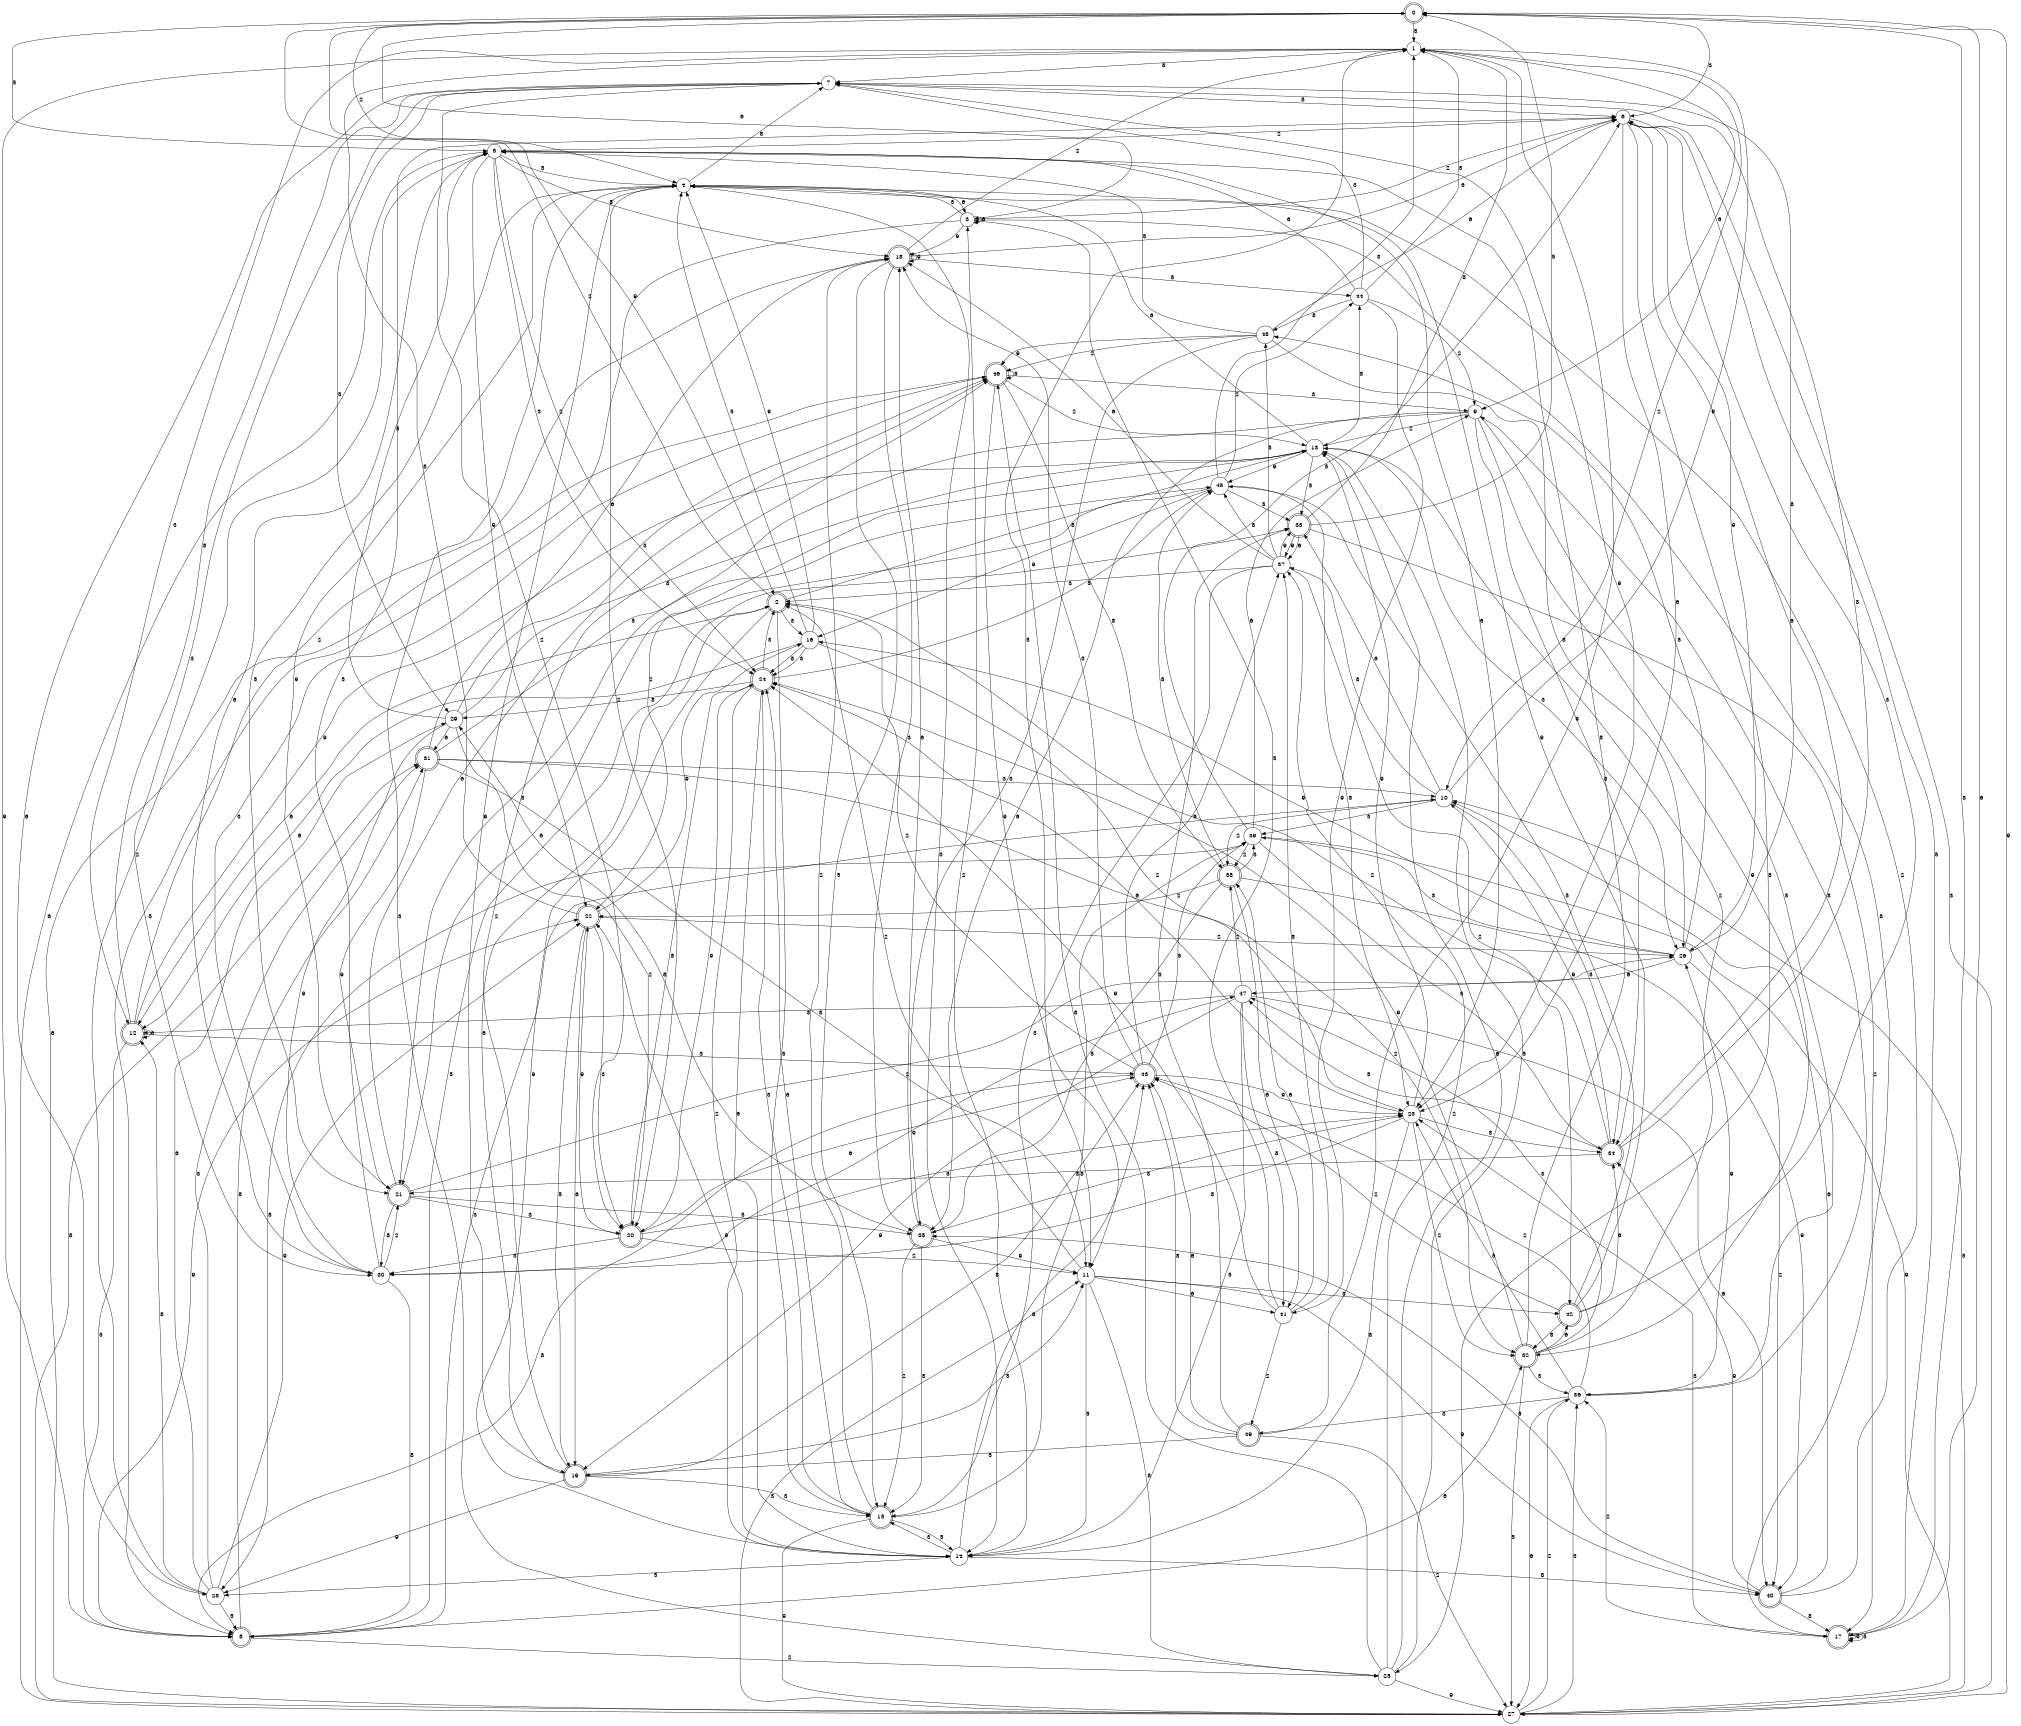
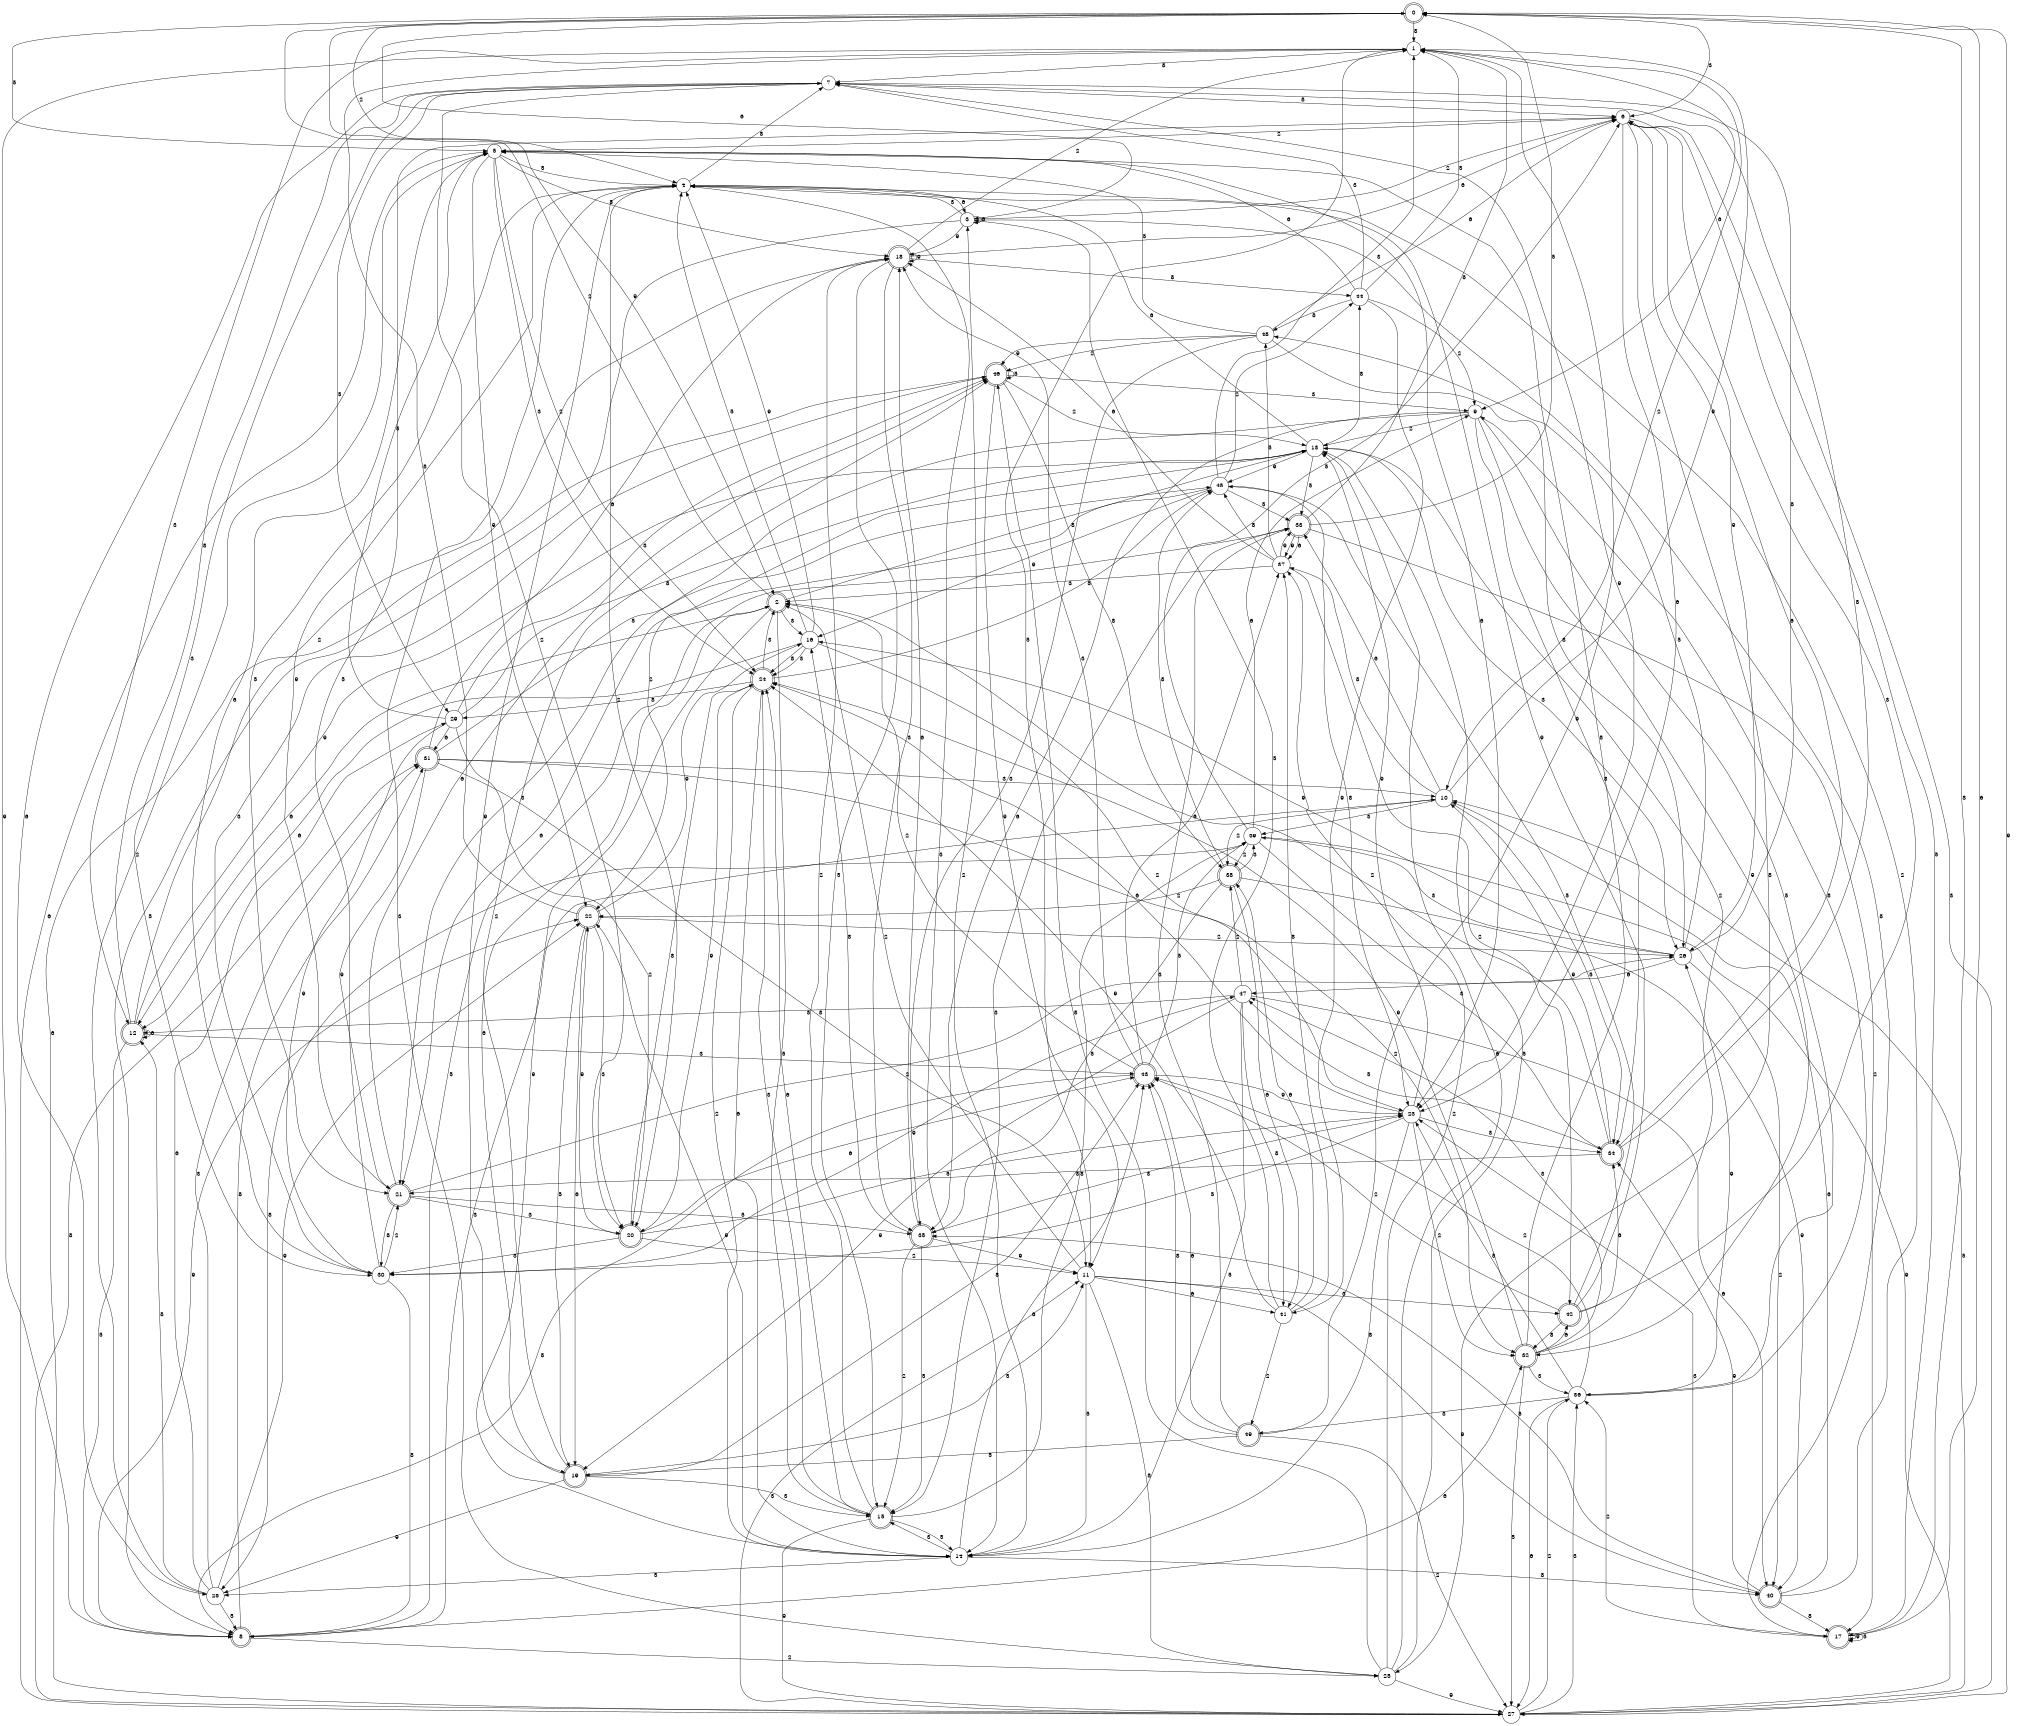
  digraph {
    node [shape=circle]
    n1 [label=0 shape=doublecircle]
    n2 [label=1]
    n3 [label=2 shape=doublecircle]
    n4 [label=3]
    n5 [label=4]
    n6 [label=5]
    n7 [label=6]
    n8 [label=7]
    n9 [label=8 shape=doublecircle]
    n10 [label=9]
    n11 [label=10]
    n12 [label=11]
    n13 [label=12 shape=doublecircle]
    n14 [label=13]
    n15 [label=14]
    n16 [label=15 shape=doublecircle]
    n17 [label=16]
    n18 [label=17 shape=doublecircle]
    n19 [label=18 shape=doublecircle]
    n20 [label=19 shape=doublecircle]
    n21 [label=20 shape=doublecircle]
    n22 [label=21 shape=doublecircle]
    n23 [label=22 shape=doublecircle]
    n24 [label=23]
    n25 [label=24 shape=doublecircle]
    n26 [label=25]
    n27 [label=26]
    n28 [label=27]
    n29 [label=28]
    n30 [label=29]
    n31 [label=30]
    n32 [label=31 shape=doublecircle]
    n33 [label=32 shape=doublecircle]
    n34 [label=33 shape=doublecircle]
    n35 [label=34 shape=doublecircle]
    n36 [label=35 shape=doublecircle]
    n37 [label=36]
    n38 [label=37]
    n39 [label=38 shape=doublecircle]
    n40 [label=39]
    n41 [label=40 shape=doublecircle]
    n42 [label=41]
    n43 [label=42 shape=doublecircle]
    n44 [label=43 shape=doublecircle]
    n45 [label=44]
    n46 [label=45]
    n47 [label=46 shape=doublecircle]
    n48 [label=47]
    n49 [label=48]
    n50 [label=49 shape=doublecircle]
    n1 -> n2 [label=8]
    n1 -> n3 [label=9]
    n1 -> n4 [label=6]
    n1 -> n5 [label=2]
    n1 -> n6 [label=5]
    n1 -> n7 [label=3]
    n2 -> n8 [label=8]
    n2 -> n9 [label=9]
    n2 -> n10 [label=6]
    n2 -> n11 [label=2]
    n2 -> n12 [label=5]
    n2 -> n13 [label=3]
    n3 -> n1 [label=2]
    n3 -> n13 [label=6]
    n3 -> n14 [label=8]
    n3 -> n15 [label=9]
    n3 -> n16 [label=5]
    n3 -> n17 [label=3]
    n4 -> n4 [label=6]
    n4 -> n5 [label=3]
    n4 -> n7 [label=2]
    n4 -> n9 [label=5]
    n4 -> n18 [label=8]
    n4 -> n19 [label=9]
    n5 -> n4 [label=6]
    n5 -> n8 [label=8]
    n5 -> n15 [label=3]
    n5 -> n20 [label=9]
    n5 -> n21 [label=2]
    n5 -> n22 [label=5]
    n6 -> n5 [label=5]
    n6 -> n19 [label=8]
    n6 -> n23 [label=9]
    n6 -> n24 [label=6]
    n6 -> n25 [label=2]
    n6 -> n25 [label=3]
    n7 -> n6 [label=2]
    n7 -> n18 [label=5]
    n7 -> n24 [label=6]
    n7 -> n26 [label=8]
    n7 -> n27 [label=9]
    n7 -> n28 [label=3]
    n8 -> n7 [label=8]
    n8 -> n21 [label=2]
    n8 -> n24 [label=9]
    n8 -> n29 [label=6]
    n8 -> n30 [label=5]
    n8 -> n31 [label=3]
    n9 -> n11 [label=3]
    n9 -> n23 [label=9]
    n9 -> n26 [label=2]
    n9 -> n32 [label=8]
    n9 -> n33 [label=6]
    n9 -> n34 [label=5]
    n10 -> n14 [label=2]
    n10 -> n22 [label=3]
    n10 -> n33 [label=9]
    n10 -> n35 [label=8]
    n10 -> n36 [label=6]
    n10 -> n37 [label=5]
    n11 -> n2 [label=9]
    n11 -> n34 [label=6]
    n11 -> n35 [label=5]
    n11 -> n38 [label=8]
    n11 -> n39 [label=2]
    n11 -> n40 [label=3]
    n12 -> n3 [label=2]
    n12 -> n15 [label=5]
    n12 -> n26 [label=8]
    n12 -> n41 [label=9]
    n12 -> n42 [label=6]
    n12 -> n43 [label=3]
    n13 -> n8 [label=8]
    n13 -> n9 [label=5]
    n13 -> n13 [label=6]
    n13 -> n14 [label=9]
    n13 -> n19 [label=2]
    n13 -> n44 [label=3]
    n14 -> n5 [label=6]
    n14 -> n23 [label=2]
    n14 -> n27 [label=3]
    n14 -> n34 [label=5]
    n14 -> n45 [label=8]
    n14 -> n46 [label=9]
    n15 -> n4 [label=2]
    n15 -> n16 [label=3]
    n15 -> n23 [label=9]
    n15 -> n29 [label=5]
    n15 -> n41 [label=8]
    n15 -> n44 [label=6]
    n16 -> n15 [label=5]
    n16 -> n19 [label=2]
    n16 -> n25 [label=6]
    n16 -> n25 [label=3]
    n16 -> n28 [label=9]
    n16 -> n40 [label=8]
    n17 -> n5 [label=9]
    n17 -> n5 [label=5]
    n17 -> n13 [label=6]
    n17 -> n24 [label=2]
    n17 -> n25 [label=8]
    n17 -> n25 [label=3]
    n18 -> n1 [label=8]
    n18 -> n1 [label=6]
    n18 -> n18 [label=9]
    n18 -> n18 [label=5]
    n18 -> n24 [label=3]
    n18 -> n37 [label=2]
    n19 -> n2 [label=2]
    n19 -> n7 [label=6]
    n19 -> n16 [label=5]
    n19 -> n19 [label=9]
    n19 -> n36 [label=3]
    n19 -> n45 [label=8]
    n20 -> n3 [label=6]
    n20 -> n12 [label=5]
    n20 -> n16 [label=3]
    n20 -> n29 [label=9]
    n20 -> n44 [label=8]
    n20 -> n47 [label=2]
    n21 -> n12 [label=2]
    n21 -> n23 [label=9]
    n21 -> n24 [label=5]
    n21 -> n25 [label=8]
    n21 -> n31 [label=3]
    n21 -> n44 [label=6]
    n22 -> n5 [label=9]
    n22 -> n21 [label=3]
    n22 -> n27 [label=2]
    n22 -> n31 [label=8]
    n22 -> n36 [label=5]
    n22 -> n47 [label=6]
    n23 -> n2 [label=8]
    n23 -> n17 [label=9]
    n23 -> n20 [label=6]
    n23 -> n20 [label=5]
    n23 -> n21 [label=3]
    n23 -> n27 [label=2]
    n24 -> n14 [label=9]
    n24 -> n15 [label=8]
    n24 -> n25 [label=6]
    n24 -> n31 [label=5]
    n24 -> n33 [label=2]
    n24 -> n35 [label=3]
    n25 -> n3 [label=3]
    n25 -> n15 [label=6]
    n25 -> n15 [label=2]
    n25 -> n21 [label=9]
    n25 -> n30 [label=8]
    n25 -> n46 [label=5]
    n26 -> n5 [label=3]
    n26 -> n14 [label=6]
    n26 -> n14 [label=5]
    n26 -> n28 [label=9]
    n26 -> n38 [label=2]
    n26 -> n47 [label=8]
    n27 -> n8 [label=8]
    n27 -> n17 [label=9]
    n27 -> n40 [label=3]
    n27 -> n41 [label=2]
    n27 -> n48 [label=6]
    n27 -> n49 [label=5]
    n28 -> n1 [label=9]
    n28 -> n6 [label=6]
    n28 -> n11 [label=5]
    n28 -> n12 [label=3]
    n28 -> n32 [label=8]
    n28 -> n37 [label=2]
    n28 -> n37 [label=3]
    n29 -> n6 [label=2]
    n29 -> n9 [label=5]
    n29 -> n13 [label=8]
    n29 -> n23 [label=9]
    n29 -> n30 [label=6]
    n29 -> n32 [label=3]
    n30 -> n6 [label=5]
    n30 -> n14 [label=8]
    n30 -> n21 [label=2]
    n30 -> n31 [label=9]
    n30 -> n32 [label=6]
    n30 -> n47 [label=3]
    n31 -> n6 [label=6]
    n31 -> n7 [label=5]
    n31 -> n9 [label=8]
    n31 -> n22 [label=2]
    n31 -> n47 [label=3]
    n31 -> n48 [label=9]
    n32 -> n11 [label=3]
    n32 -> n12 [label=8]
    n32 -> n19 [label=6]
    n32 -> n22 [label=9]
    n32 -> n33 [label=2]
    n32 -> n46 [label=5]
    n33 -> n6 [label=8]
    n33 -> n14 [label=2]
    n33 -> n25 [label=9]
    n33 -> n28 [label=5]
    n33 -> n37 [label=3]
    n33 -> n43 [label=6]
    n33 -> n48 [label=3]
    n34 -> n1 [label=5]
    n34 -> n2 [label=8]
-   n38 -> n16 [label=3]
+   n34 -> n16 [label=3]
    n34 -> n18 [label=2]
    n34 -> n38 [label=9]
    n34 -> n38 [label=6]
    n35 -> n3 [label=2]
    n35 -> n7 [label=6]
    n35 -> n8 [label=8]
    n35 -> n11 [label=9]
    n35 -> n22 [label=3]
    n35 -> n48 [label=5]
    n36 -> n12 [label=9]
    n36 -> n16 [label=2]
    n36 -> n16 [label=5]
-   n36 -> n30 [label=8]
+   n36 -> n17 [label=8]
    n36 -> n19 [label=6]
    n36 -> n24 [label=3]
    n37 -> n10 [label=8]
    n37 -> n24 [label=5]
    n37 -> n27 [label=9]
    n37 -> n28 [label=6]
    n37 -> n44 [label=2]
    n37 -> n50 [label=3]
    n38 -> n3 [label=3]
    n38 -> n19 [label=6]
    n38 -> n34 [label=9]
    n38 -> n43 [label=2]
    n38 -> n46 [label=8]
    n38 -> n49 [label=5]
    n39 -> n23 [label=2]
    n39 -> n36 [label=5]
    n39 -> n40 [label=3]
    n39 -> n41 [label=9]
    n39 -> n42 [label=6]
    n39 -> n46 [label=8]
    n40 -> n7 [label=5]
    n40 -> n10 [label=6]
    n40 -> n28 [label=9]
    n40 -> n29 [label=8]
    n40 -> n35 [label=3]
    n40 -> n39 [label=2]
    n41 -> n5 [label=2]
    n41 -> n11 [label=6]
    n41 -> n18 [label=8]
    n41 -> n35 [label=9]
    n41 -> n36 [label=5]
    n42 -> n4 [label=5]
    n42 -> n25 [label=9]
    n42 -> n38 [label=8]
    n42 -> n39 [label=6]
    n42 -> n50 [label=2]
    n43 -> n5 [label=9]
    n43 -> n7 [label=3]
    n43 -> n33 [label=8]
    n43 -> n35 [label=6]
    n43 -> n44 [label=2]
    n43 -> n46 [label=5]
    n44 -> n3 [label=2]
    n44 -> n9 [label=8]
    n44 -> n19 [label=3]
    n44 -> n24 [label=9]
    n44 -> n38 [label=6]
    n44 -> n40 [label=5]
    n45 -> n2 [label=5]
    n45 -> n6 [label=6]
    n45 -> n8 [label=3]
    n45 -> n10 [label=2]
    n45 -> n42 [label=9]
    n45 -> n49 [label=8]
    n46 -> n2 [label=3]
    n46 -> n17 [label=9]
    n46 -> n22 [label=6]
    n46 -> n24 [label=8]
    n46 -> n34 [label=5]
    n46 -> n45 [label=2]
    n47 -> n10 [label=3]
    n47 -> n12 [label=9]
    n47 -> n14 [label=2]
    n47 -> n28 [label=6]
    n47 -> n39 [label=8]
    n47 -> n47 [label=5]
    n48 -> n13 [label=3]
    n48 -> n15 [label=5]
    n48 -> n20 [label=9]
    n48 -> n39 [label=2]
    n48 -> n41 [label=6]
    n48 -> n42 [label=8]
    n49 -> n6 [label=5]
    n49 -> n7 [label=6]
    n49 -> n27 [label=8]
    n49 -> n36 [label=3]
    n49 -> n47 [label=9]
    n49 -> n47 [label=2]
    n50 -> n2 [label=9]
    n50 -> n20 [label=5]
    n50 -> n28 [label=2]
    n50 -> n34 [label=3]
    n50 -> n44 [label=8]
    n50 -> n44 [label=6]
  }
